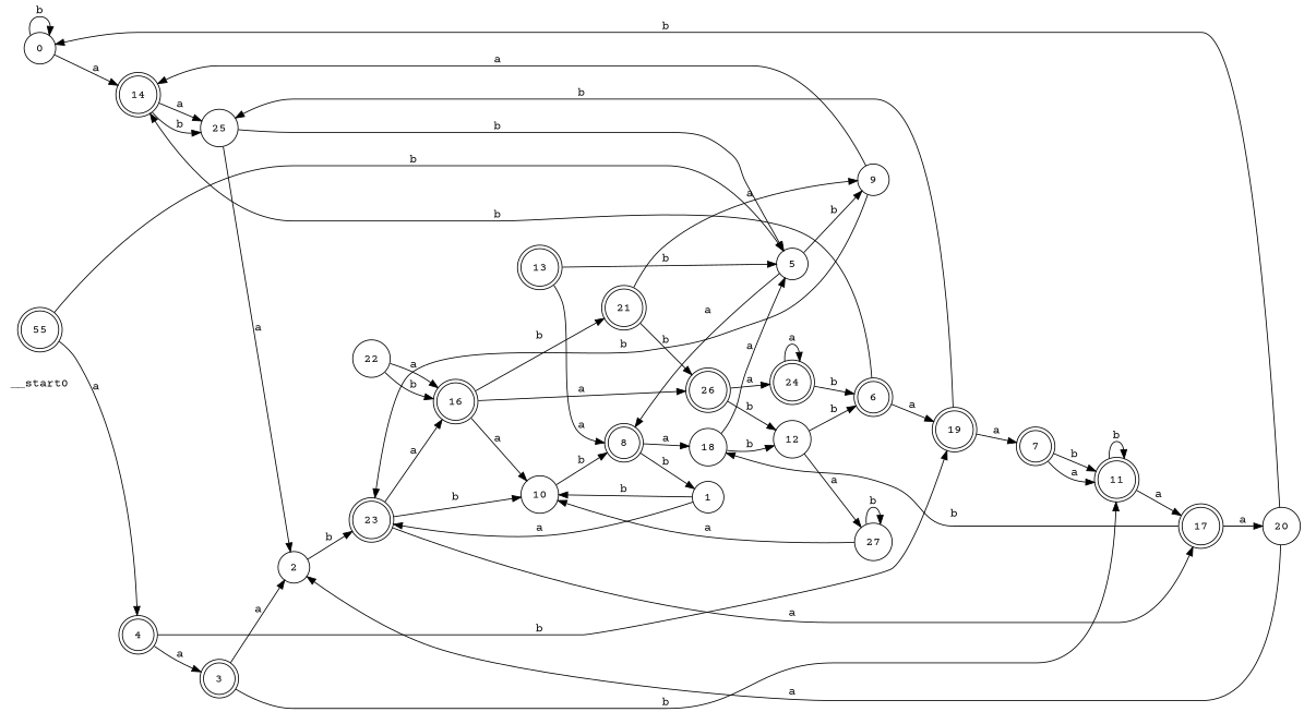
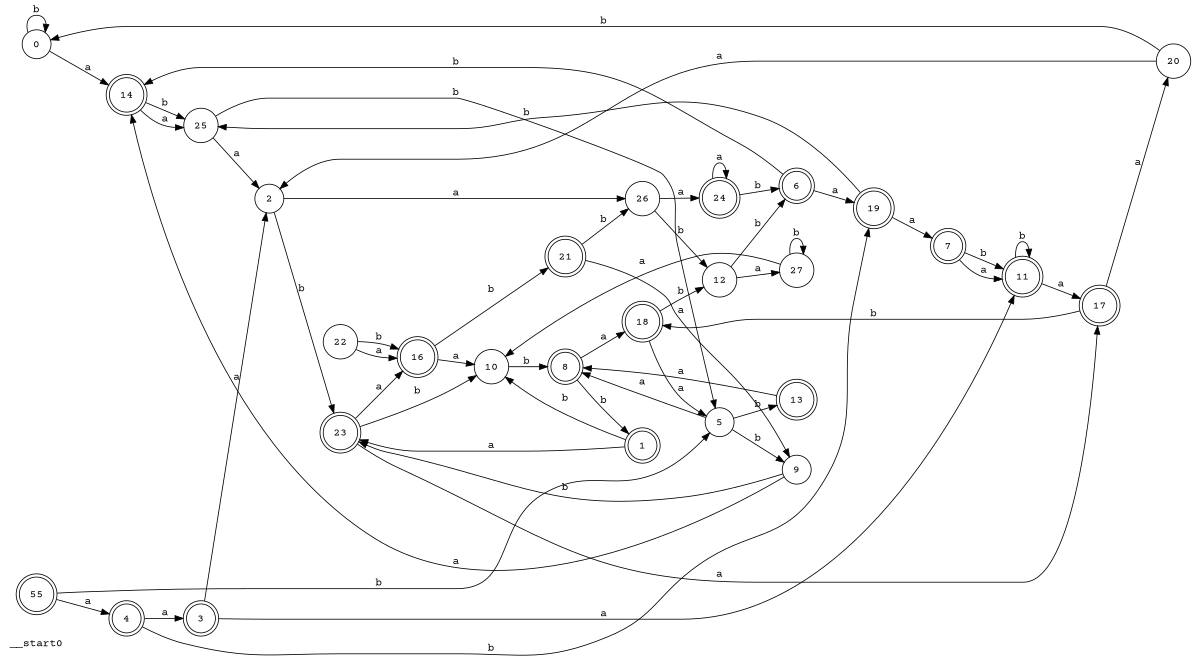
  digraph {
    fontname="Courier Prime"
    rankdir=LR
    node [fontname="Courier Prime" shape=doublecircle color=black fillcolor=white style="rounded,filled"]
    edge [fontname="Courier Prime"]
    __start0 [shape=none color="" fillcolor="" style=""]
    n2 [label=0 shape=circle style=filled]
    n3 [label=14]
    n4 [label=25 shape=circle style=filled]
-   n5 [label=1 shape=circle style=filled]
+   n5 [label=1 style=filled]
    n6 [label=10 shape=circle]
    n7 [label=23]
    n8 [label=8]
    n9 [label=17]
    n10 [label=16]
    n11 [label=2 shape=circle style=filled]
-   n12 [label=26]
+   n12 [label=26 shape=circle]
    n13 [label=12 shape=circle style=filled]
    n14 [label=24]
    n15 [label=3]
    n16 [label=11]
    n17 [label=4]
    n18 [label=19]
    n19 [label=7]
    n20 [label=5 shape=circle style=filled]
    n21 [label=9 shape=circle style=filled]
-   n22 [label=18 shape=circle]
+   n22 [label=18]
    n23 [label=6]
    n24 [label=20 shape=circle style=filled]
    n25 [label=27 shape=circle style=filled]
    n26 [label=13]
    n27 [label=55]
    n28 [label=21]
    n29 [label=22 shape=circle style=filled]
    n2 -> n2 [label=b]
    n2 -> n3 [label=a]
    n3 -> n4 [label=a]
    n3 -> n4 [label=b]
    n4 -> n11 [label=a]
    n4 -> n20 [label=b]
    n5 -> n6 [label=b]
    n5 -> n7 [label=a]
    n6 -> n8 [label=b]
    n7 -> n6 [label=b]
    n7 -> n9 [label=a]
    n7 -> n10 [label=a]
    n8 -> n5 [label=b]
    n8 -> n22 [label=a]
    n9 -> n22 [label=b]
    n9 -> n24 [label=a]
    n10 -> n6 [label=a]
    n10 -> n28 [label=b]
    n11 -> n7 [label=b]
-   n10 -> n12 [label=a]
+   n11 -> n12 [label=a]
    n12 -> n13 [label=b]
    n12 -> n14 [label=a]
    n13 -> n23 [label=b]
    n13 -> n25 [label=a]
    n14 -> n14 [label=a]
    n14 -> n23 [label=b]
    n15 -> n11 [label=a]
-   n15 -> n16 [label=b]
+   n15 -> n16 [label=a]
    n16 -> n9 [label=a]
    n16 -> n16 [label=b]
    n17 -> n15 [label=a]
    n17 -> n18 [label=b]
    n18 -> n4 [label=b]
    n18 -> n19 [label=a]
    n19 -> n16 [label=a]
    n19 -> n16 [label=b]
    n20 -> n8 [label=a]
    n20 -> n21 [label=b]
    n21 -> n3 [label=a]
    n21 -> n7 [label=b]
    n22 -> n13 [label=b]
    n22 -> n20 [label=a]
    n23 -> n3 [label=b]
    n23 -> n18 [label=a]
    n24 -> n2 [label=b]
    n24 -> n11 [label=a]
    n25 -> n6 [label=a]
    n25 -> n25 [label=b]
    n26 -> n8 [label=a]
-   n26 -> n20 [label=b]
+   n20 -> n26 [label=b]
    n27 -> n17 [label=a]
    n27 -> n20 [label=b]
    n28 -> n12 [label=b]
    n28 -> n21 [label=a]
    n29 -> n10 [label=a]
    n29 -> n10 [label=b]
  }
